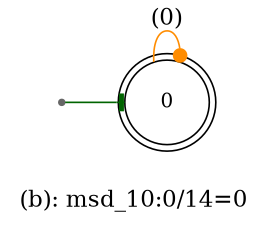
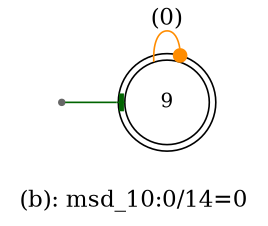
  digraph {
    label="(b): msd_10:0/14=0"
    rankdir=LR
    node [fontsize=12]
-   n1 [label=0 shape=doublecircle color=black]
+   n1 [label=9 shape=doublecircle color=black]
    n2 [label=0 shape=point color=gray40]
    n1 -> n1 [label="(0)" color=darkorange arrowhead=dot]
    n2 -> n1 [color=darkgreen arrowhead=tee]
  }
